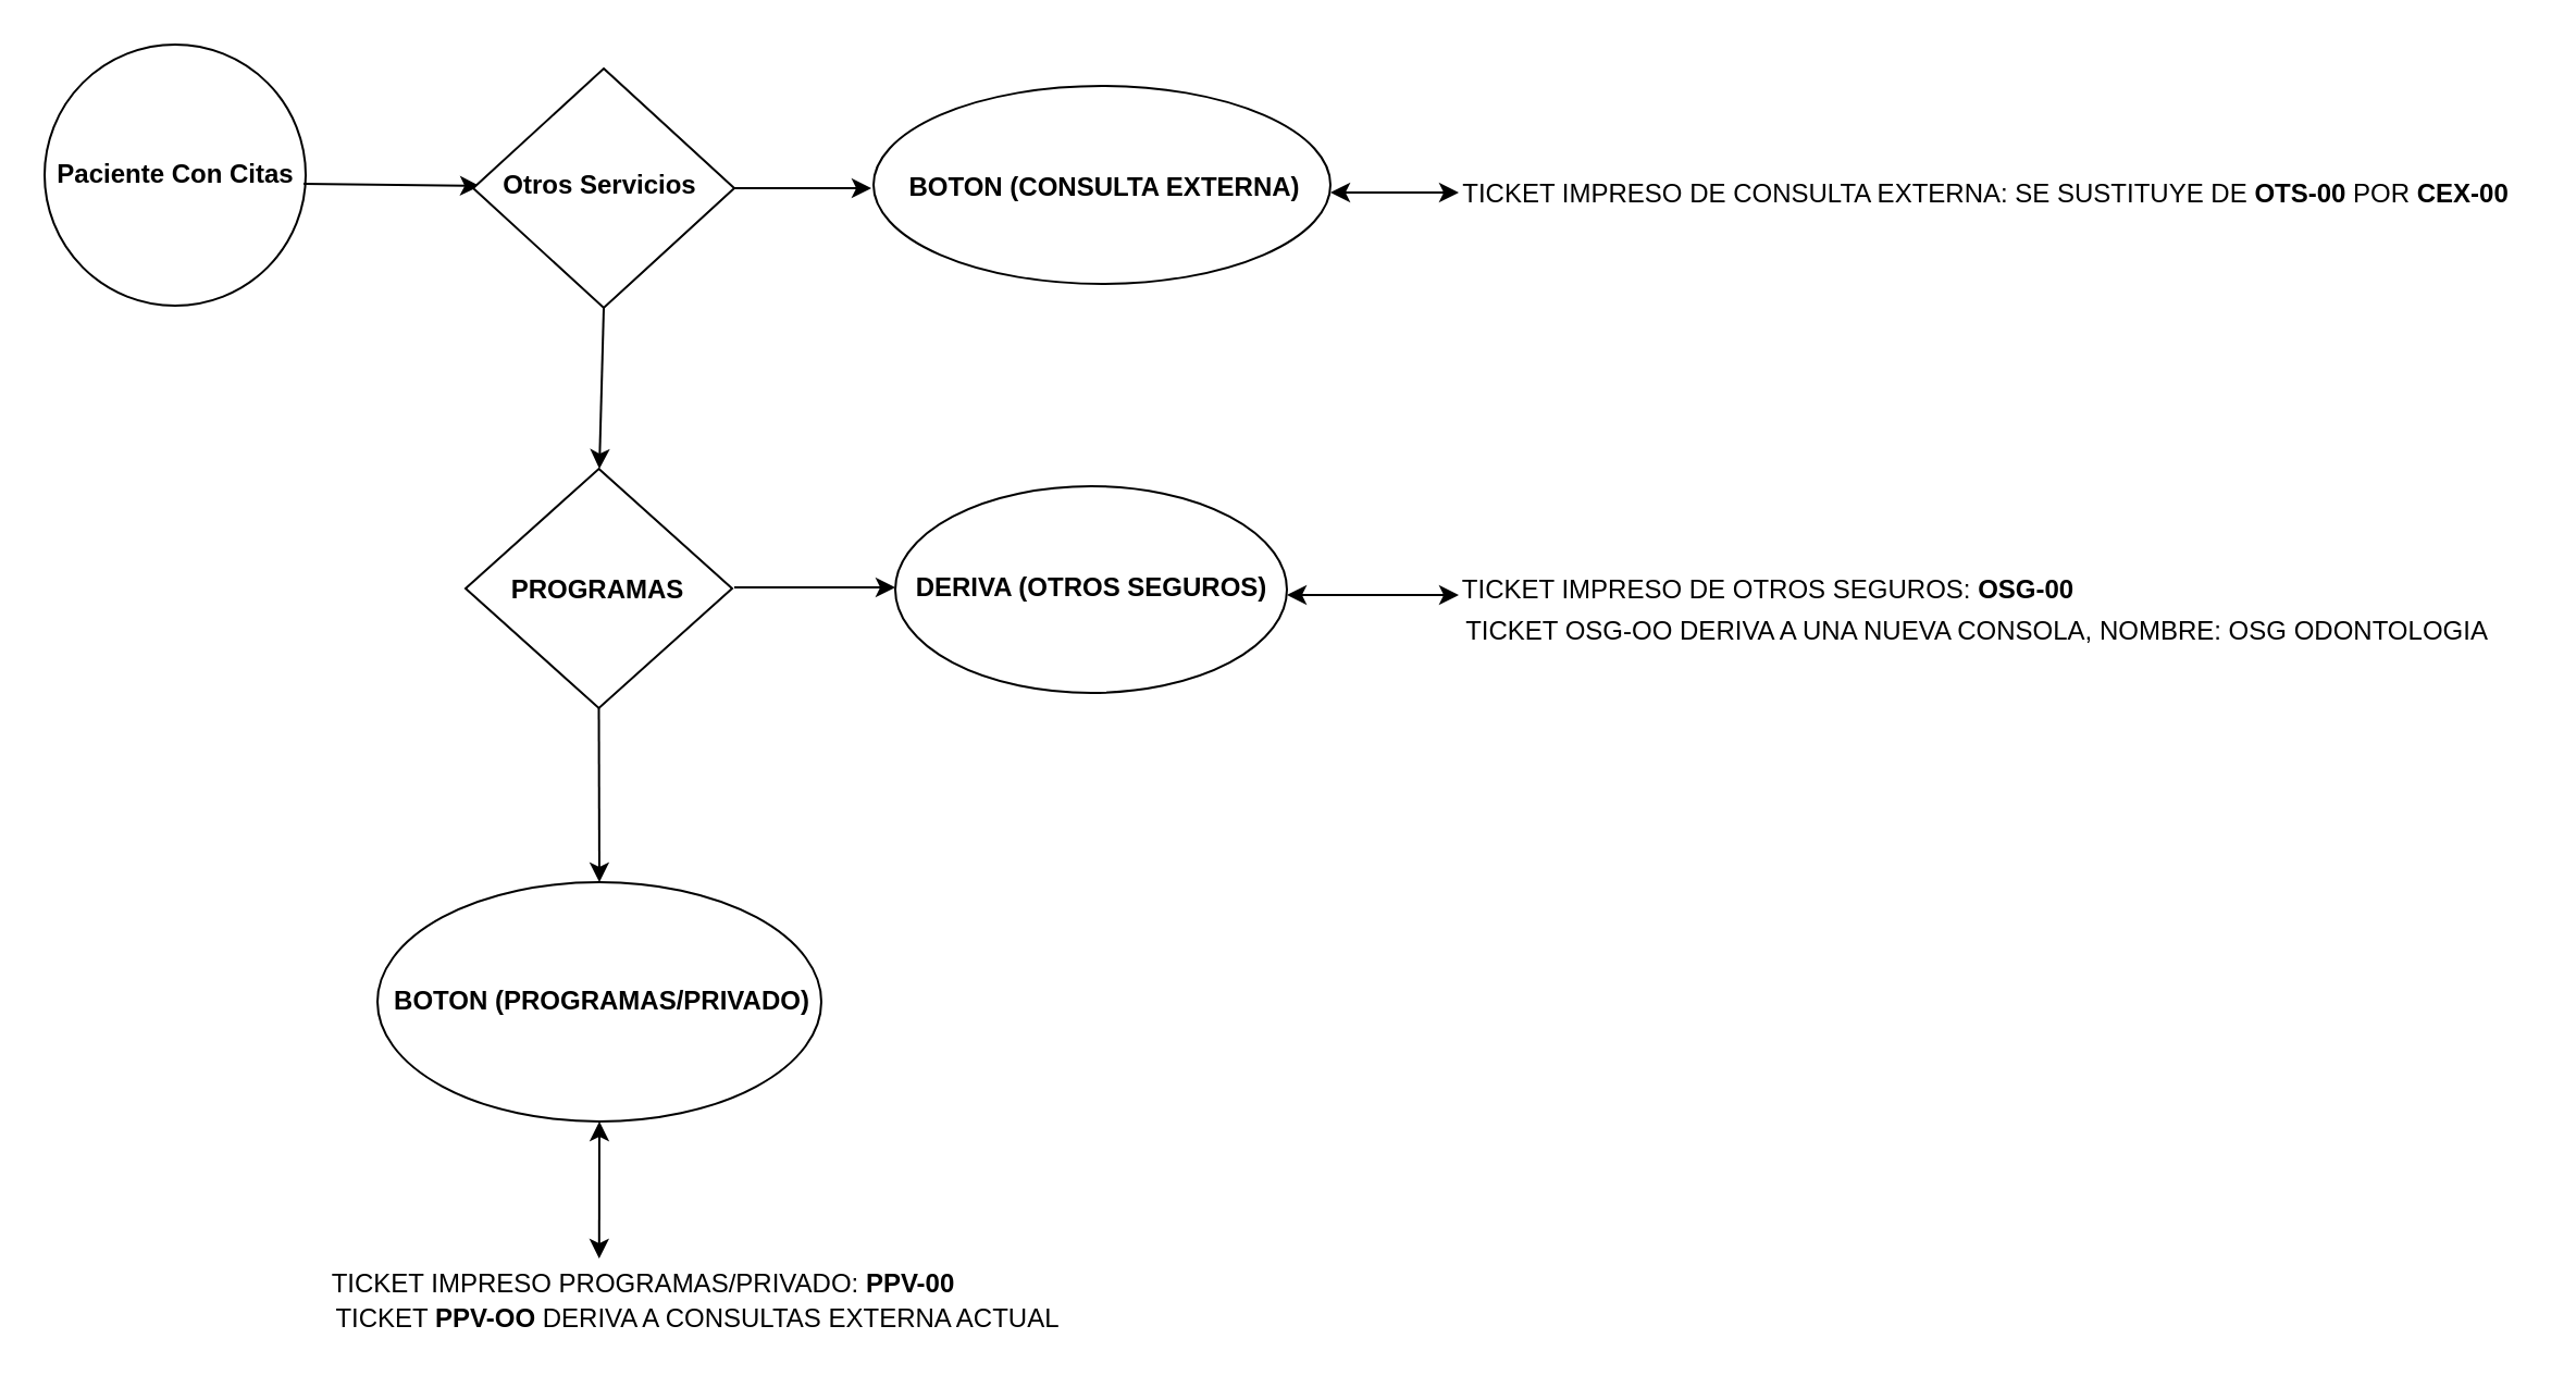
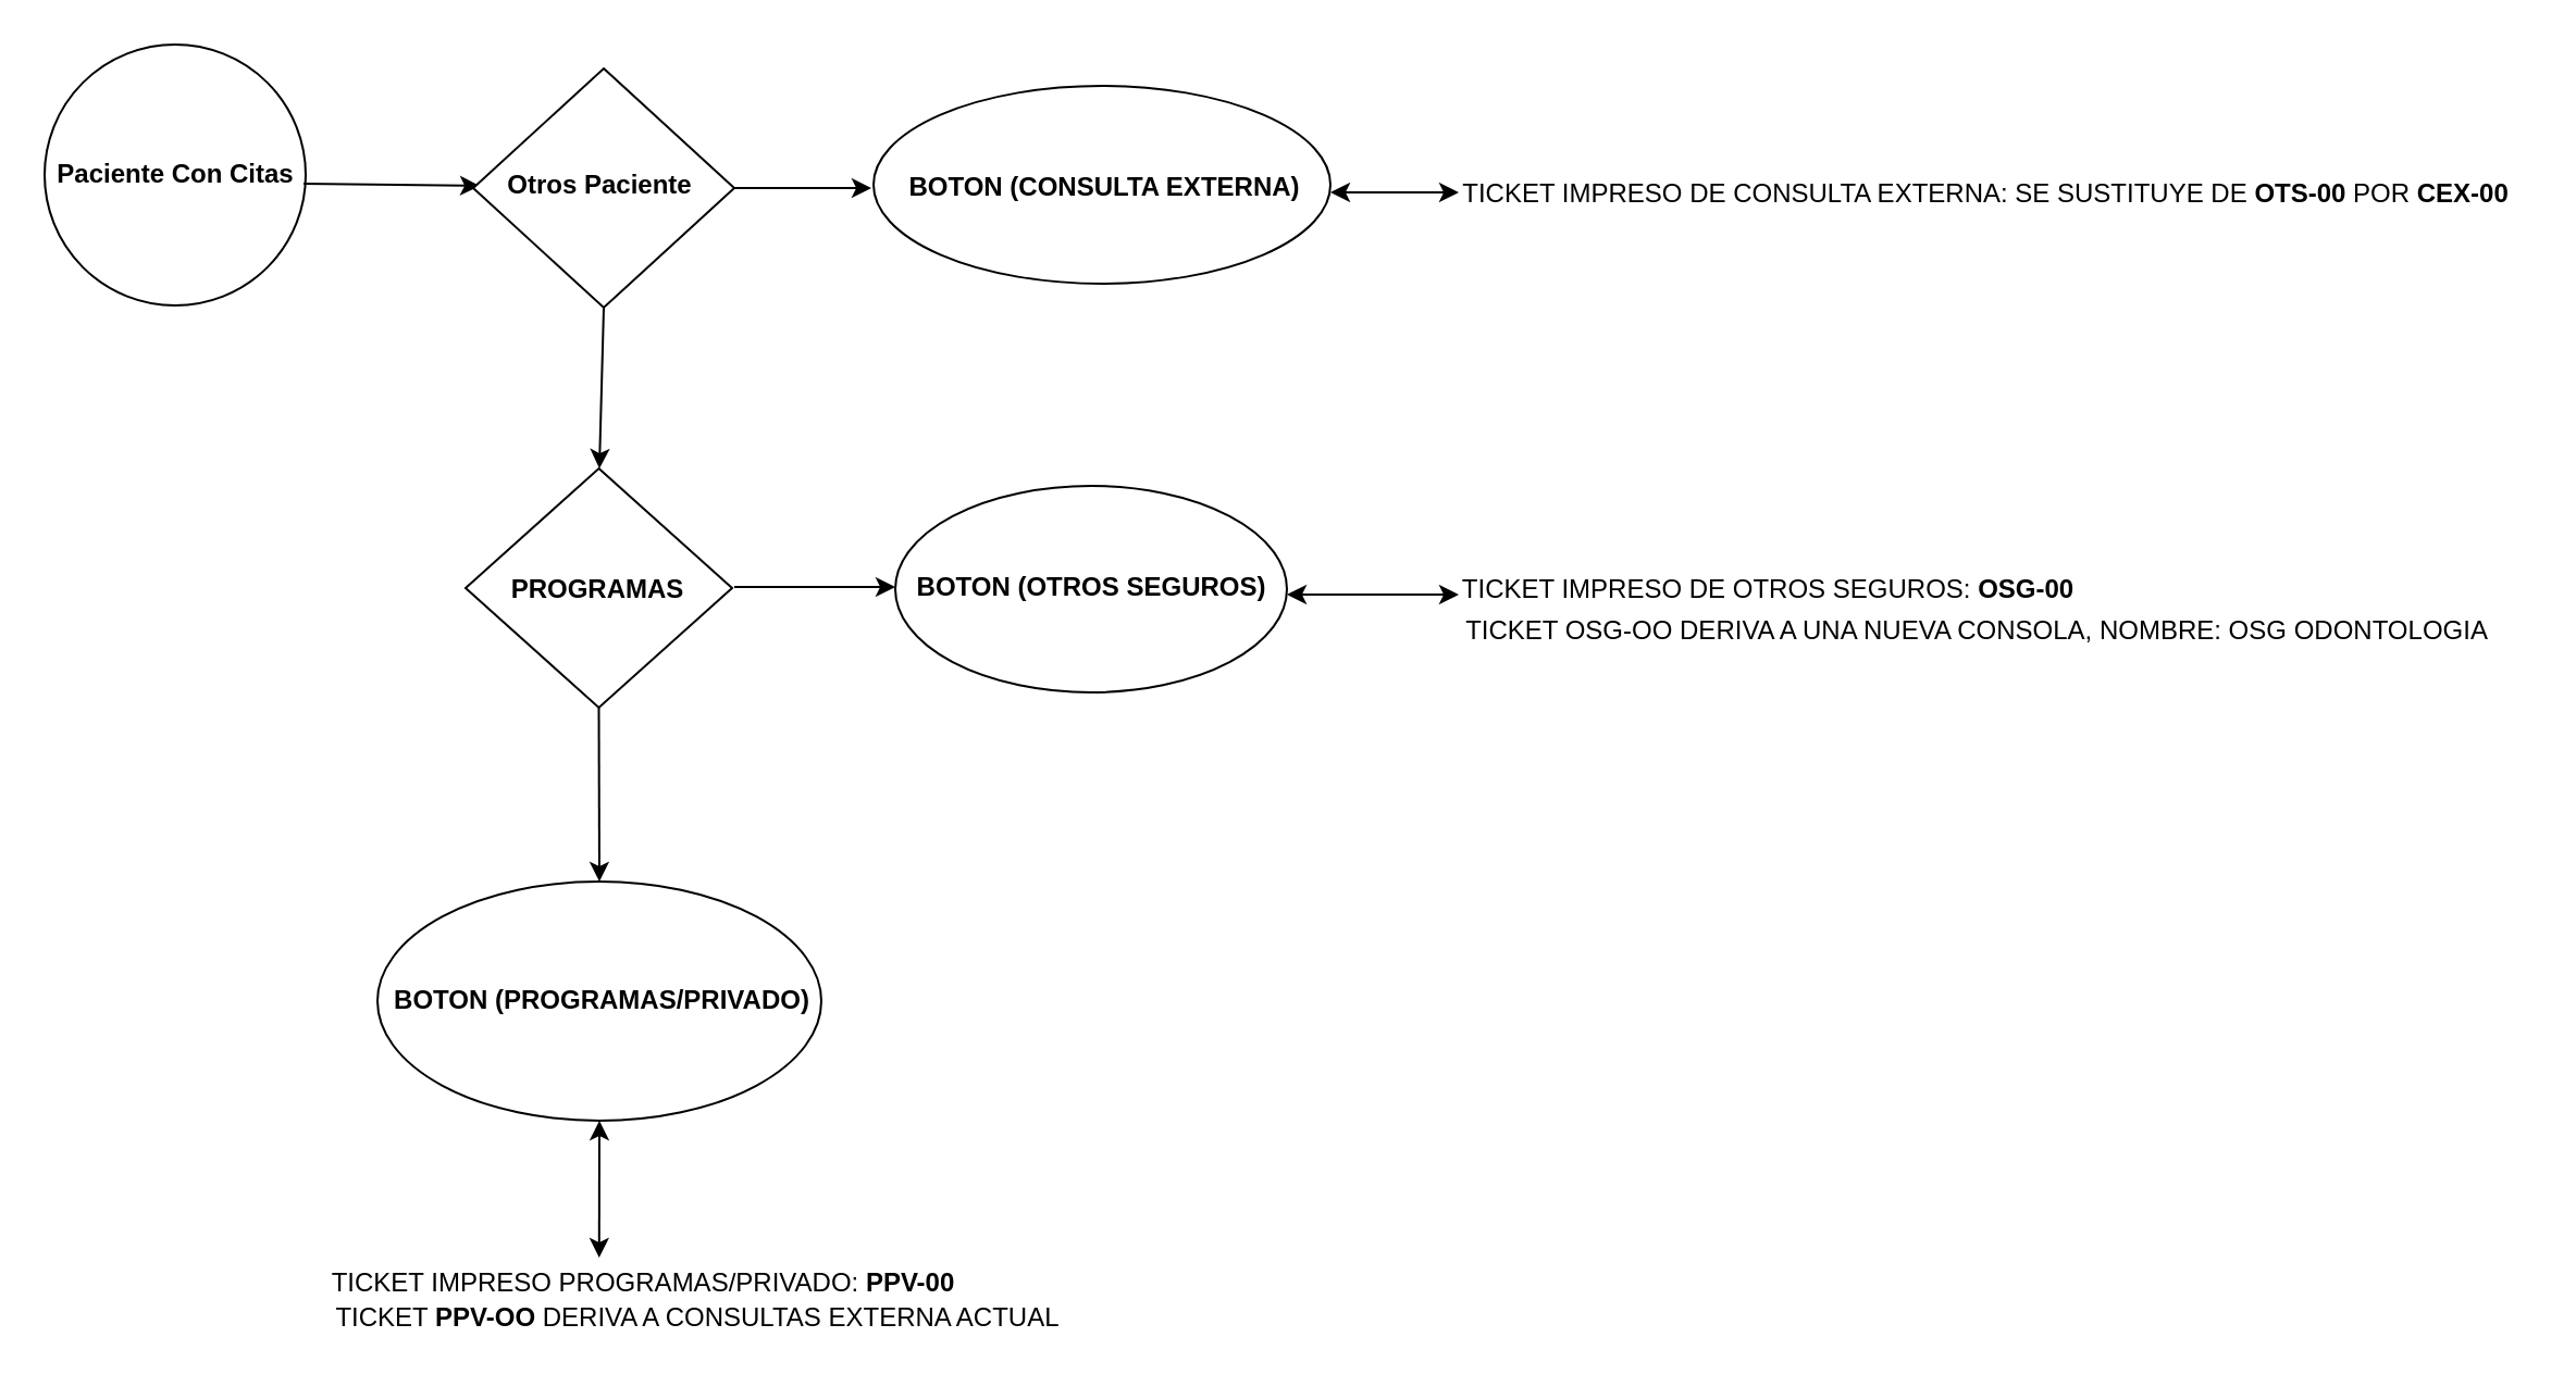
  <mxCell id="0" />
  <mxCell id="1" parent="0" />
  <mxCell id="2" value="" style="ellipse;whiteSpace=wrap;html=1;aspect=fixed;" vertex="1" parent="1"><mxGeometry x="20" y="20" width="120" height="120" as="geometry" /></mxCell>
  <mxCell id="3" value="&lt;b&gt;Paciente Con Citas&lt;/b&gt;" style="text;html=1;resizable=0;autosize=1;align=center;verticalAlign=middle;points=[];fillColor=none;strokeColor=none;rounded=0;" vertex="1" parent="1"><mxGeometry x="20" y="70" width="120" height="20" as="geometry" /></mxCell>
  <mxCell id="4" value="" style="endArrow=classic;html=1;rounded=0;exitX=0.992;exitY=0.7;exitDx=0;exitDy=0;exitPerimeter=0;jumpSize=12;" edge="1" parent="1" source="3"><mxGeometry width="50" height="50" relative="1" as="geometry"><mxPoint x="380" y="465" as="sourcePoint" /><mxPoint x="220" y="85" as="targetPoint" /><Array as="points" /></mxGeometry></mxCell>
  <mxCell id="5" value="" style="rhombus;whiteSpace=wrap;html=1;" vertex="1" parent="1"><mxGeometry x="217" y="31" width="120" height="110" as="geometry" /></mxCell>
- <mxCell id="6" value="&lt;b&gt;Otros Servicios&lt;/b&gt;" style="text;html=1;resizable=0;autosize=1;align=center;verticalAlign=middle;points=[];fillColor=none;strokeColor=none;rounded=0;" vertex="1" parent="1"><mxGeometry x="225" y="75" width="100" height="20" as="geometry" /></mxCell>
+ <mxCell id="6" value="&lt;b&gt;Otros Paciente&lt;/b&gt;" style="text;html=1;resizable=0;autosize=1;align=center;verticalAlign=middle;points=[];fillColor=none;strokeColor=none;rounded=0;" vertex="1" parent="1"><mxGeometry x="225" y="75" width="100" height="20" as="geometry" /></mxCell>
  <mxCell id="7" value="" style="endArrow=classic;html=1;rounded=0;jumpSize=12;" edge="1" parent="1"><mxGeometry width="50" height="50" relative="1" as="geometry"><mxPoint x="337" y="86" as="sourcePoint" /><mxPoint x="400" y="86" as="targetPoint" /></mxGeometry></mxCell>
  <mxCell id="8" value="TICKET IMPRESO DE CONSULTA EXTERNA: SE SUSTITUYE DE &lt;b&gt;OTS-00&lt;/b&gt; POR &lt;b&gt;CEX-00&lt;/b&gt;" style="text;html=1;resizable=0;autosize=1;align=center;verticalAlign=middle;points=[];fillColor=none;strokeColor=none;rounded=0;" vertex="1" parent="1"><mxGeometry x="662" y="79" width="500" height="20" as="geometry" /></mxCell>
  <mxCell id="9" value="" style="endArrow=classic;html=1;rounded=0;jumpSize=12;exitX=0.5;exitY=1;exitDx=0;exitDy=0;" edge="1" parent="1" source="5"><mxGeometry width="50" height="50" relative="1" as="geometry"><mxPoint x="240" y="215" as="sourcePoint" /><mxPoint x="275" y="215" as="targetPoint" /></mxGeometry></mxCell>
  <mxCell id="10" value="" style="rhombus;whiteSpace=wrap;html=1;" vertex="1" parent="1"><mxGeometry x="213.5" y="215" width="122.5" height="110" as="geometry" /></mxCell>
  <mxCell id="11" value="&lt;b&gt;PROGRAMAS&lt;/b&gt;" style="text;html=1;resizable=0;autosize=1;align=center;verticalAlign=middle;points=[];fillColor=none;strokeColor=none;rounded=0;" vertex="1" parent="1"><mxGeometry x="219" y="261" width="110" height="20" as="geometry" /></mxCell>
  <mxCell id="12" value="" style="ellipse;whiteSpace=wrap;html=1;" vertex="1" parent="1"><mxGeometry x="401" y="39" width="210" height="91" as="geometry" /></mxCell>
  <mxCell id="13" value="&lt;b&gt;BOTON (CONSULTA EXTERNA)&lt;/b&gt;" style="text;html=1;resizable=0;autosize=1;align=center;verticalAlign=middle;points=[];fillColor=none;strokeColor=none;rounded=0;" vertex="1" parent="1"><mxGeometry x="407" y="76" width="200" height="20" as="geometry" /></mxCell>
  <mxCell id="14" value="" style="endArrow=classic;startArrow=classic;html=1;rounded=0;jumpSize=12;" edge="1" parent="1"><mxGeometry width="50" height="50" relative="1" as="geometry"><mxPoint x="611" y="88" as="sourcePoint" /><mxPoint x="670" y="88" as="targetPoint" /></mxGeometry></mxCell>
  <mxCell id="15" value="" style="endArrow=classic;html=1;rounded=0;jumpSize=12;" edge="1" parent="1"><mxGeometry width="50" height="50" relative="1" as="geometry"><mxPoint x="337" y="269.5" as="sourcePoint" /><mxPoint x="411" y="269.5" as="targetPoint" /></mxGeometry></mxCell>
  <mxCell id="16" value="" style="ellipse;whiteSpace=wrap;html=1;" vertex="1" parent="1"><mxGeometry x="411" y="223" width="180" height="95" as="geometry" /></mxCell>
- <mxCell id="17" value="&lt;b&gt;DERIVA (OTROS SEGUROS)&lt;/b&gt;" style="text;html=1;resizable=0;autosize=1;align=center;verticalAlign=middle;points=[];fillColor=none;strokeColor=none;rounded=0;" vertex="1" parent="1"><mxGeometry x="411" y="259.5" width="180" height="20" as="geometry" /></mxCell>
+ <mxCell id="17" value="&lt;b&gt;BOTON (OTROS SEGUROS)&lt;/b&gt;" style="text;html=1;resizable=0;autosize=1;align=center;verticalAlign=middle;points=[];fillColor=none;strokeColor=none;rounded=0;" vertex="1" parent="1"><mxGeometry x="411" y="259.5" width="180" height="20" as="geometry" /></mxCell>
  <mxCell id="18" value="TICKET IMPRESO DE OTROS SEGUROS: &lt;b&gt;OSG-00&lt;/b&gt;" style="text;html=1;resizable=0;autosize=1;align=center;verticalAlign=middle;points=[];fillColor=none;strokeColor=none;rounded=0;" vertex="1" parent="1"><mxGeometry x="662" y="261" width="300" height="20" as="geometry" /></mxCell>
  <mxCell id="19" value="TICKET OSG-OO DERIVA A UNA NUEVA CONSOLA, NOMBRE: OSG ODONTOLOGIA" style="text;html=1;resizable=0;autosize=1;align=center;verticalAlign=middle;points=[];fillColor=none;strokeColor=none;rounded=0;" vertex="1" parent="1"><mxGeometry x="663" y="280" width="490" height="20" as="geometry" /></mxCell>
  <mxCell id="20" value="" style="endArrow=classic;startArrow=classic;html=1;rounded=0;jumpSize=12;" edge="1" parent="1"><mxGeometry width="50" height="50" relative="1" as="geometry"><mxPoint x="591" y="273" as="sourcePoint" /><mxPoint x="670" y="273" as="targetPoint" /></mxGeometry></mxCell>
  <mxCell id="21" value="" style="endArrow=classic;html=1;rounded=0;jumpSize=12;exitX=0.5;exitY=1;exitDx=0;exitDy=0;" edge="1" parent="1" source="10"><mxGeometry width="50" height="50" relative="1" as="geometry"><mxPoint x="249" y="425" as="sourcePoint" /><mxPoint x="275" y="405" as="targetPoint" /></mxGeometry></mxCell>
  <mxCell id="22" value="" style="ellipse;whiteSpace=wrap;html=1;" vertex="1" parent="1"><mxGeometry x="173" y="405" width="204" height="110" as="geometry" /></mxCell>
  <mxCell id="23" value="&lt;b&gt;BOTON (PROGRAMAS/PRIVADO)&lt;/b&gt;" style="text;html=1;resizable=0;autosize=1;align=center;verticalAlign=middle;points=[];fillColor=none;strokeColor=none;rounded=0;" vertex="1" parent="1"><mxGeometry x="171" y="450" width="210" height="20" as="geometry" /></mxCell>
  <mxCell id="24" value="TICKET IMPRESO PROGRAMAS/PRIVADO: &lt;b&gt;PPV-00&lt;/b&gt;" style="text;html=1;resizable=0;autosize=1;align=center;verticalAlign=middle;points=[];fillColor=none;strokeColor=none;rounded=0;" vertex="1" parent="1"><mxGeometry x="145" y="580" width="300" height="20" as="geometry" /></mxCell>
  <mxCell id="25" value="TICKET &lt;b&gt;PPV-OO&lt;/b&gt; DERIVA A CONSULTAS EXTERNA ACTUAL" style="text;html=1;resizable=0;autosize=1;align=center;verticalAlign=middle;points=[];fillColor=none;strokeColor=none;rounded=0;" vertex="1" parent="1"><mxGeometry x="145" y="596" width="350" height="20" as="geometry" /></mxCell>
  <mxCell id="26" value="" style="endArrow=classic;startArrow=classic;html=1;rounded=0;jumpSize=12;exitX=0.433;exitY=-0.1;exitDx=0;exitDy=0;exitPerimeter=0;" edge="1" parent="1" source="24"><mxGeometry width="50" height="50" relative="1" as="geometry"><mxPoint x="275" y="555" as="sourcePoint" /><mxPoint x="275" y="515" as="targetPoint" /></mxGeometry></mxCell>
